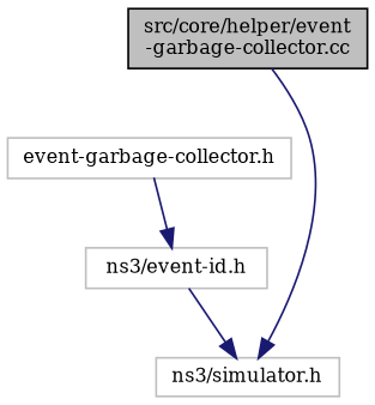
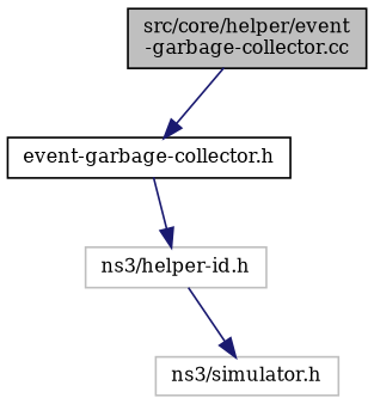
  digraph {
    fontname="DejaVu Serif"
    node [color=black fillcolor=white fontname="DejaVu Serif" fontsize=10 shape=record style=filled]
    edge [color=midnightblue fontname="DejaVu Serif" fontsize=10 labelfontname=Helvetica labelfontsize=10 style=solid]
    n1 [fillcolor=grey75 fontcolor=black height=0.2 label="src/core/helper/event\l-garbage-collector.cc" width=0.4]
-   n2 [color=grey75 height=0.2 label="event-garbage-collector.h" width=0.4]
-   n3 [color=grey75 height=0.2 label="ns3/event-id.h" width=0.4]
+   n2 [height=0.2 label="event-garbage-collector.h" width=0.4]
+   n3 [color=grey75 height=0.2 label="ns3/helper-id.h" width=0.4]
    n4 [color=grey75 height=0.2 label="ns3/simulator.h" width=0.4]
-   n1 -> n4
+   n1 -> n2
    n2 -> n3
    n3 -> n4
  }
